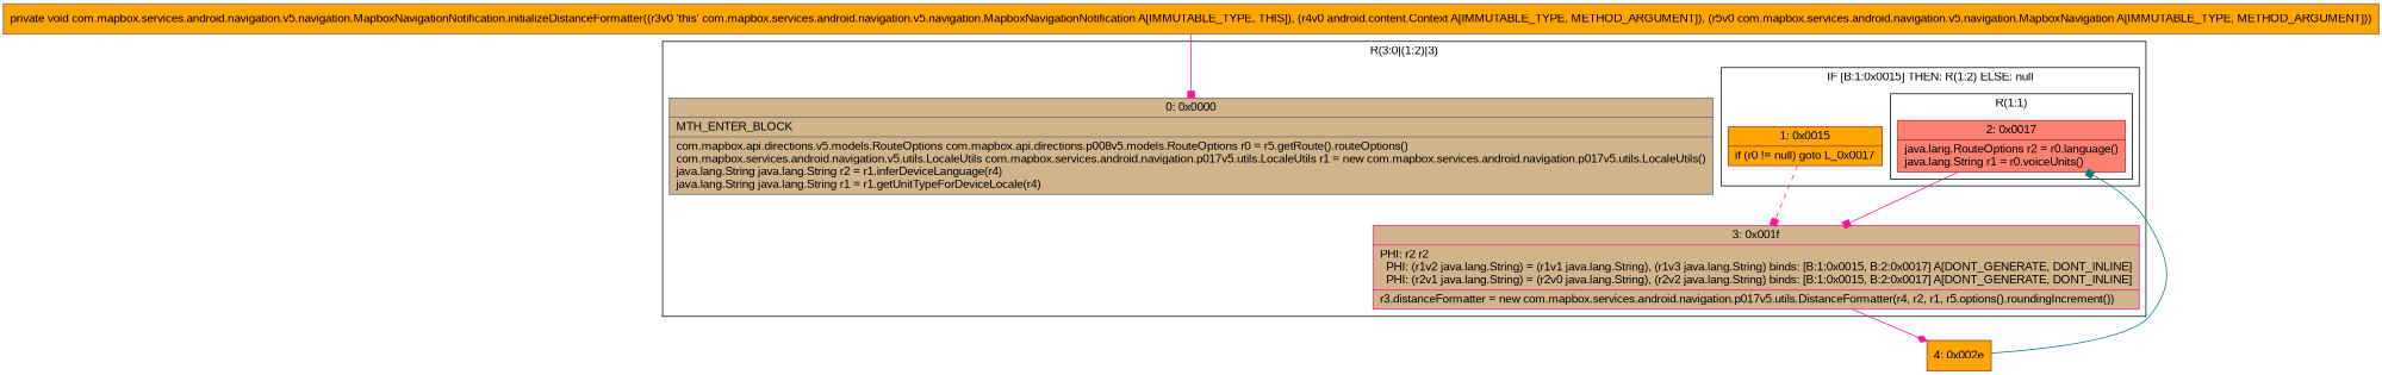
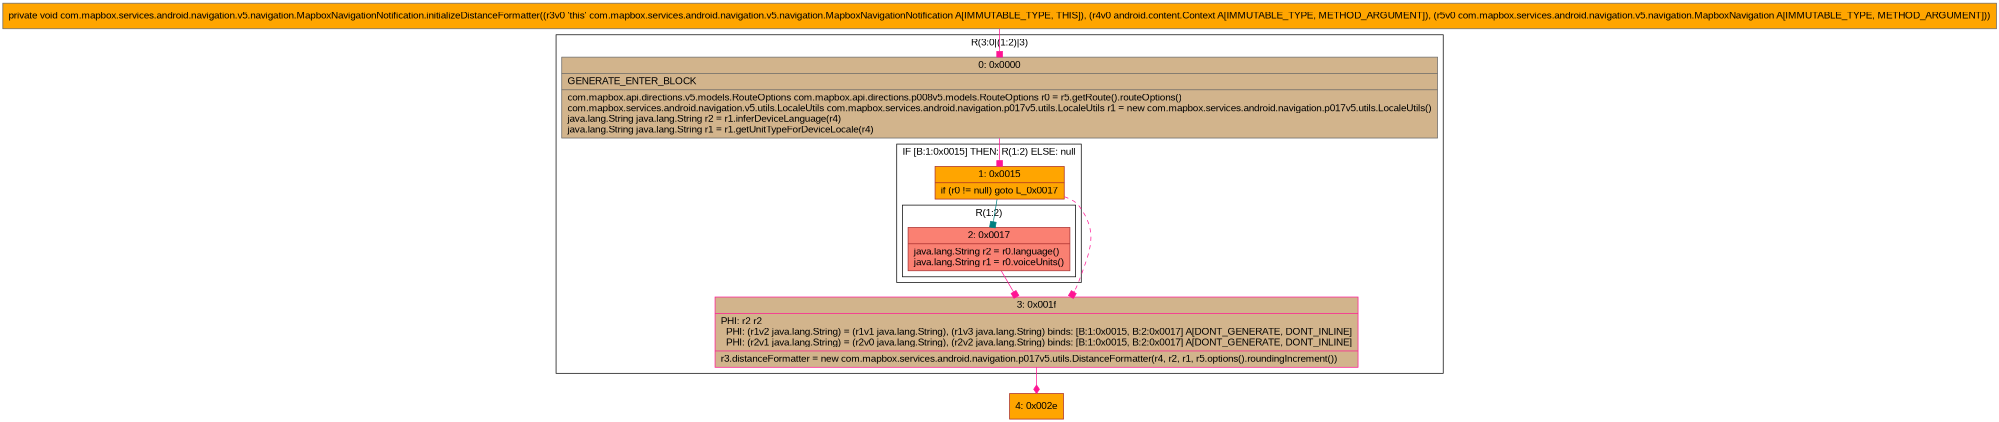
  digraph {
    fontname="Liberation Sans"
    node [color=brown fillcolor=orange fontname="Liberation Sans" shape=record style=filled]
    edge [arrowhead=box color=deeppink fontname="Liberation Sans"]
-   n1 [fillcolor=salmon label="{2\:\ 0x0017|java.lang.RouteOptions r2 = r0.language()\ljava.lang.String r1 = r0.voiceUnits()\l}"]
+   n1 [fillcolor=salmon label="{2\:\ 0x0017|java.lang.String r2 = r0.language()\ljava.lang.String r1 = r0.voiceUnits()\l}"]
    n2 [label="{1\:\ 0x0015|if (r0 != null) goto L_0x0017\l}"]
-   n3 [color=gray40 fillcolor=tan label="{0\:\ 0x0000|MTH_ENTER_BLOCK\l|com.mapbox.api.directions.v5.models.RouteOptions com.mapbox.api.directions.p008v5.models.RouteOptions r0 = r5.getRoute().routeOptions()\lcom.mapbox.services.android.navigation.v5.utils.LocaleUtils com.mapbox.services.android.navigation.p017v5.utils.LocaleUtils r1 = new com.mapbox.services.android.navigation.p017v5.utils.LocaleUtils()\ljava.lang.String java.lang.String r2 = r1.inferDeviceLanguage(r4)\ljava.lang.String java.lang.String r1 = r1.getUnitTypeForDeviceLocale(r4)\l}"]
+   n3 [color=gray40 fillcolor=tan label="{0\:\ 0x0000|GENERATE_ENTER_BLOCK\l|com.mapbox.api.directions.v5.models.RouteOptions com.mapbox.api.directions.p008v5.models.RouteOptions r0 = r5.getRoute().routeOptions()\lcom.mapbox.services.android.navigation.v5.utils.LocaleUtils com.mapbox.services.android.navigation.p017v5.utils.LocaleUtils r1 = new com.mapbox.services.android.navigation.p017v5.utils.LocaleUtils()\ljava.lang.String java.lang.String r2 = r1.inferDeviceLanguage(r4)\ljava.lang.String java.lang.String r1 = r1.getUnitTypeForDeviceLocale(r4)\l}"]
    n4 [color=deeppink fillcolor=tan label="{3\:\ 0x001f|PHI: r2 r2 \l  PHI: (r1v2 java.lang.String) = (r1v1 java.lang.String), (r1v3 java.lang.String) binds: [B:1:0x0015, B:2:0x0017] A[DONT_GENERATE, DONT_INLINE]\l  PHI: (r2v1 java.lang.String) = (r2v0 java.lang.String), (r2v2 java.lang.String) binds: [B:1:0x0015, B:2:0x0017] A[DONT_GENERATE, DONT_INLINE]\l|r3.distanceFormatter = new com.mapbox.services.android.navigation.p017v5.utils.DistanceFormatter(r4, r2, r1, r5.options().roundingIncrement())\l}"]
    n5 [label="{4\:\ 0x002e}"]
    n6 [color=gray40 label="{private void com.mapbox.services.android.navigation.v5.navigation.MapboxNavigationNotification.initializeDistanceFormatter((r3v0 'this' com.mapbox.services.android.navigation.v5.navigation.MapboxNavigationNotification A[IMMUTABLE_TYPE, THIS]), (r4v0 android.content.Context A[IMMUTABLE_TYPE, METHOD_ARGUMENT]), (r5v0 com.mapbox.services.android.navigation.v5.navigation.MapboxNavigation A[IMMUTABLE_TYPE, METHOD_ARGUMENT])) }"]
    subgraph cluster_1 {
      label="R(3:0|(1:2)|3)"
      n3
      n4
      subgraph cluster_2 {
        label="IF [B:1:0x0015] THEN: R(1:2) ELSE: null"
        n2
        subgraph cluster_3 {
-         label="R(1:1)"
+         label="R(1:2)"
          n1
        }
      }
    }
    n1 -> n4
-   n5 -> n1 [color=teal]
+   n2 -> n1 [color=teal]
    n2 -> n4 [style=dashed]
+   n3 -> n2
    n4 -> n5 [arrowhead=diamond]
    n6 -> n3
  }
